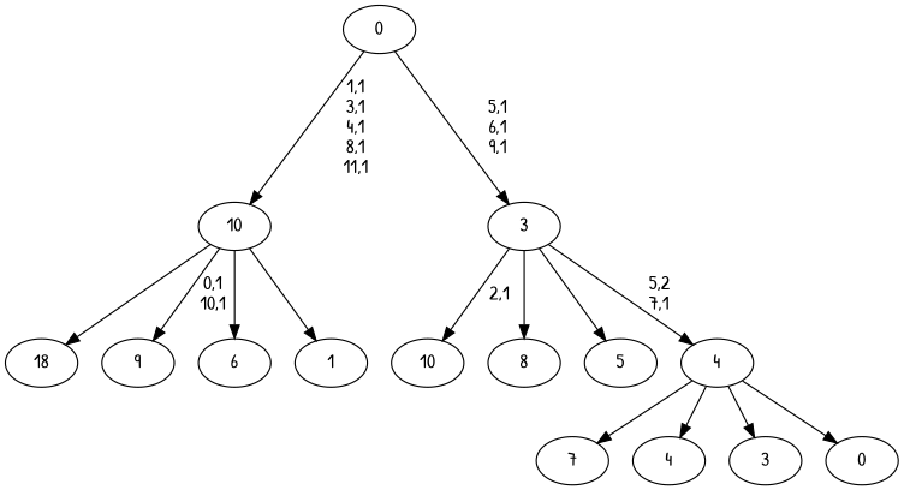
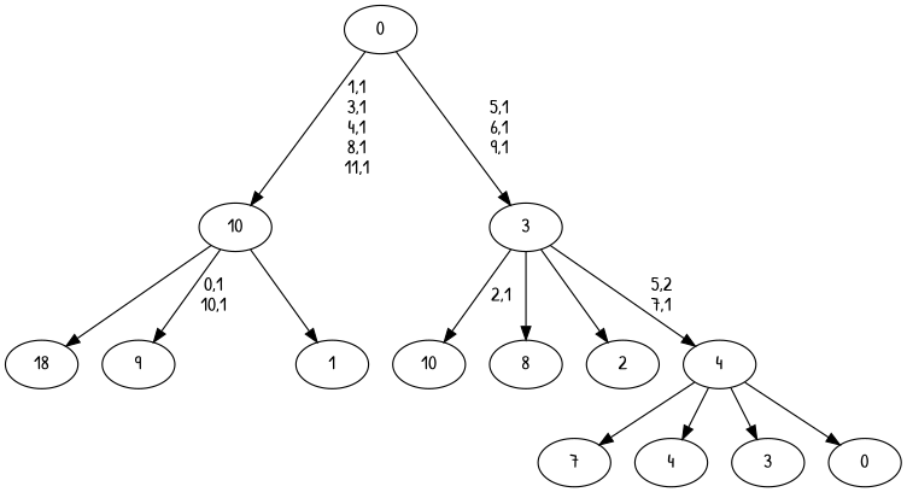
  digraph {
    fontname="Patrick Hand"
    node [fontname="Patrick Hand"]
    edge [fontname="Patrick Hand"]
    n1 [label=18]
    n2 [label=10]
    n3 [label=9]
    n4 [label=8]
    n5 [label=7]
-   n6 [label=6]
-   n7 [label=5]
+   n7 [label=2]
    n8 [label=4]
    n9 [label=3]
    n10 [label=1]
    10
    n12 [label=0]
    4
    3
    0
    10 -> n1
    10 -> n3 [label="0,1\n10,1"]
-   10 -> n6
    10 -> n10
    4 -> n5
    4 -> n8
    4 -> n9
    4 -> n12
    3 -> n2 [label="2,1"]
    3 -> n4
    3 -> n7
    3 -> 4 [label="5,2\n7,1"]
    0 -> 10 [label="1,1\n3,1\n4,1\n8,1\n11,1"]
    0 -> 3 [label="5,1\n6,1\n9,1"]
  }
